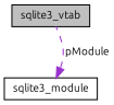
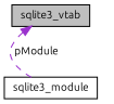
  digraph {
    fontname=Ubuntu
    node [color=black fontname=Ubuntu fontsize=10 shape=record style=filled]
    n1 [fillcolor=grey75 fontcolor=black height=0.2 label=sqlite3_vtab width=0.4]
    n2 [fillcolor=white height=0.2 label=sqlite3_module width=0.4]
-   n2 -> n1 [color=darkorchid3 dir=back fontname=Ubuntu fontsize=10 label=" pModule" labelfontname=Helvetica labelfontsize=10 style=dashed]
+   n1 -> n2 [color=darkorchid3 dir=back fontname=Ubuntu fontsize=10 label=" pModule" labelfontname=Helvetica labelfontsize=10 style=dashed]
  }
